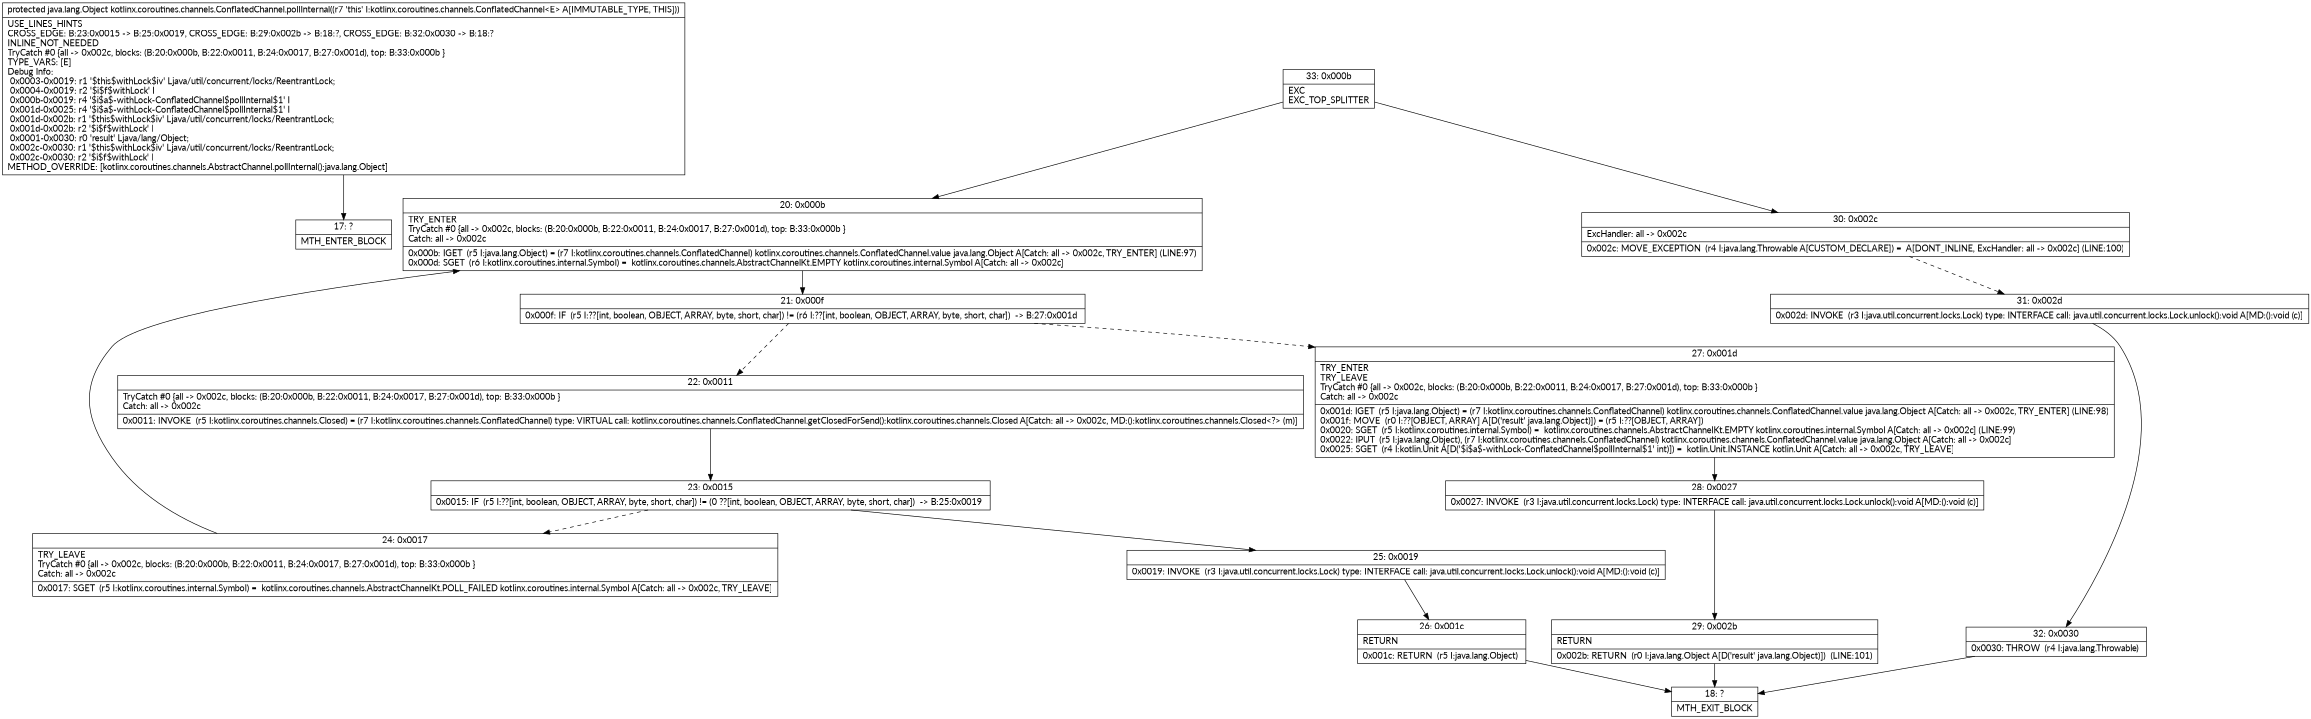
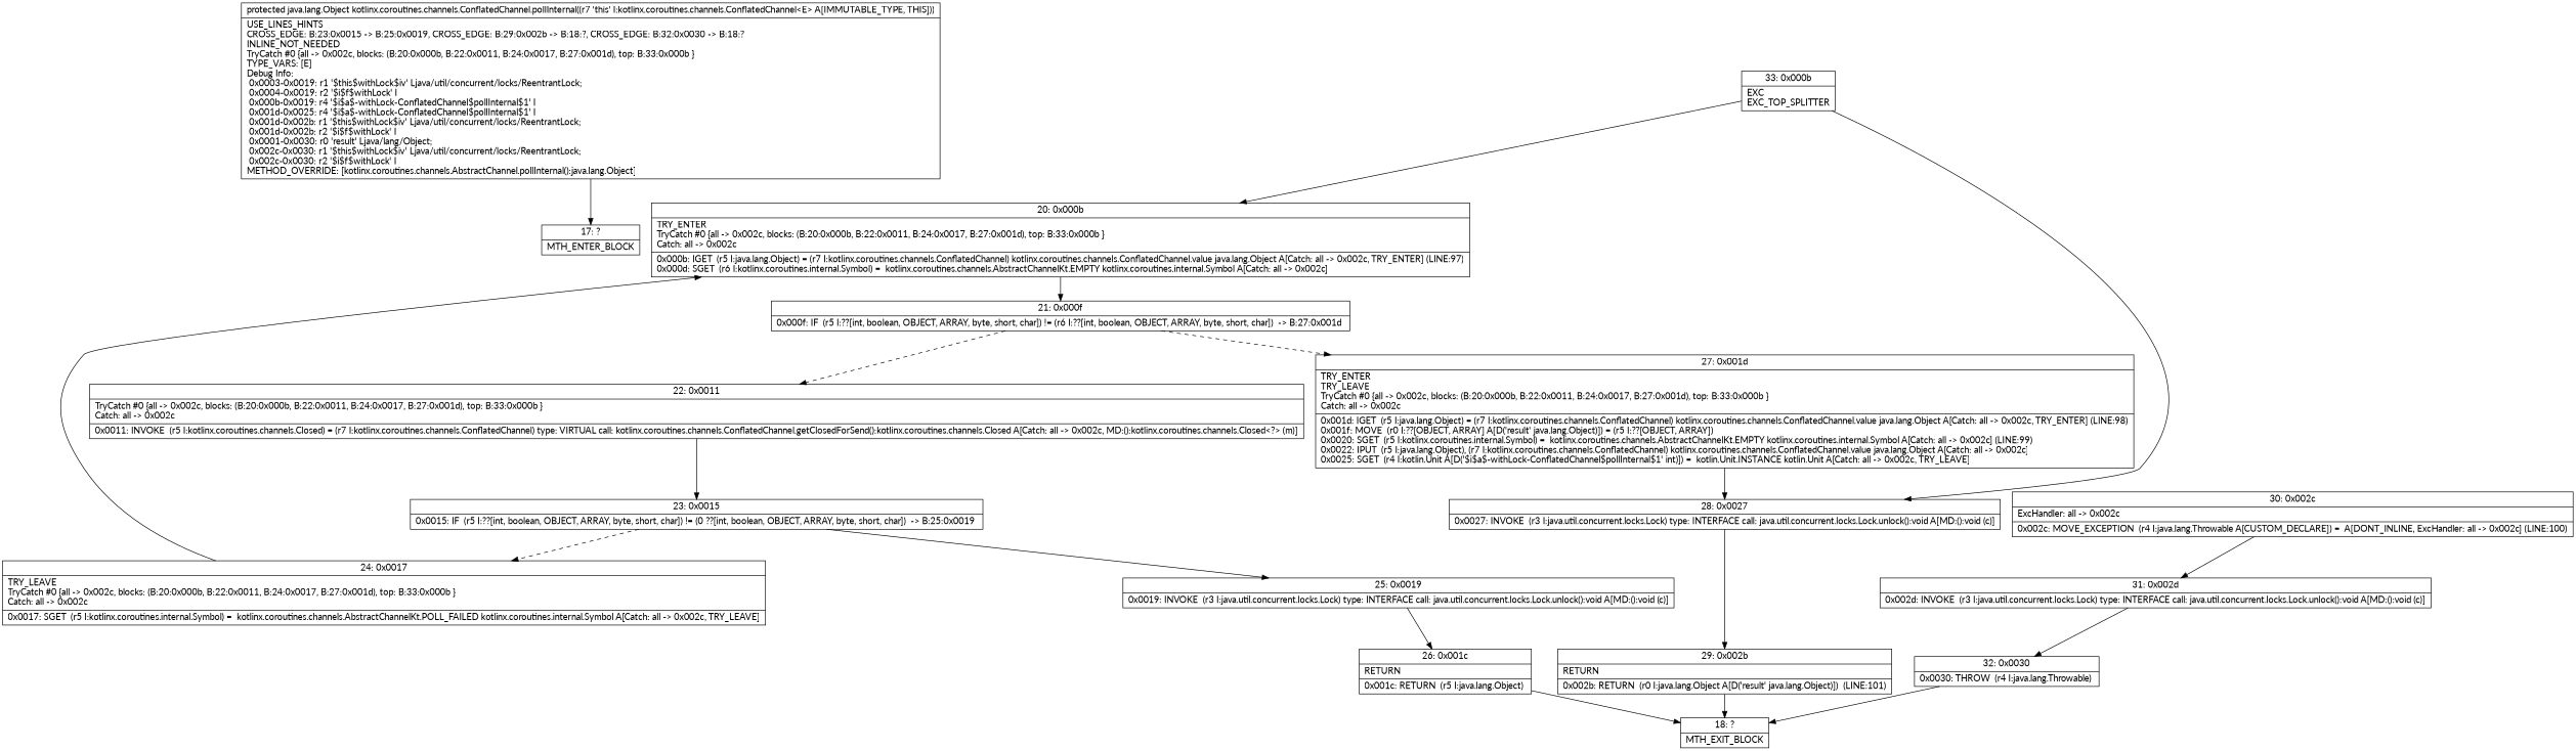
  digraph {
    fontname=Lato
    node [fontname=Lato shape=record]
    edge [fontname=Lato]
    n1 [label="{17\:\ ?|MTH_ENTER_BLOCK\l}"]
    n2 [label="{33\:\ 0x000b|EXC\lEXC_TOP_SPLITTER\l}"]
    n3 [label="{20\:\ 0x000b|TRY_ENTER\lTryCatch #0 \{all \-\> 0x002c, blocks: (B:20:0x000b, B:22:0x0011, B:24:0x0017, B:27:0x001d), top: B:33:0x000b \}\lCatch: all \-\> 0x002c\l|0x000b: IGET  (r5 I:java.lang.Object) = (r7 I:kotlinx.coroutines.channels.ConflatedChannel) kotlinx.coroutines.channels.ConflatedChannel.value java.lang.Object A[Catch: all \-\> 0x002c, TRY_ENTER] (LINE:97)\l0x000d: SGET  (r6 I:kotlinx.coroutines.internal.Symbol) =  kotlinx.coroutines.channels.AbstractChannelKt.EMPTY kotlinx.coroutines.internal.Symbol A[Catch: all \-\> 0x002c]\l}"]
    n4 [label="{30\:\ 0x002c|ExcHandler: all \-\> 0x002c\l|0x002c: MOVE_EXCEPTION  (r4 I:java.lang.Throwable A[CUSTOM_DECLARE]) =  A[DONT_INLINE, ExcHandler: all \-\> 0x002c] (LINE:100)\l}"]
    n5 [label="{21\:\ 0x000f|0x000f: IF  (r5 I:??[int, boolean, OBJECT, ARRAY, byte, short, char]) != (r6 I:??[int, boolean, OBJECT, ARRAY, byte, short, char])  \-\> B:27:0x001d \l}"]
    n6 [label="{31\:\ 0x002d|0x002d: INVOKE  (r3 I:java.util.concurrent.locks.Lock) type: INTERFACE call: java.util.concurrent.locks.Lock.unlock():void A[MD:():void (c)]\l}"]
    n7 [label="{22\:\ 0x0011|TryCatch #0 \{all \-\> 0x002c, blocks: (B:20:0x000b, B:22:0x0011, B:24:0x0017, B:27:0x001d), top: B:33:0x000b \}\lCatch: all \-\> 0x002c\l|0x0011: INVOKE  (r5 I:kotlinx.coroutines.channels.Closed) = (r7 I:kotlinx.coroutines.channels.ConflatedChannel) type: VIRTUAL call: kotlinx.coroutines.channels.ConflatedChannel.getClosedForSend():kotlinx.coroutines.channels.Closed A[Catch: all \-\> 0x002c, MD:():kotlinx.coroutines.channels.Closed\<?\> (m)]\l}"]
    n8 [label="{27\:\ 0x001d|TRY_ENTER\lTRY_LEAVE\lTryCatch #0 \{all \-\> 0x002c, blocks: (B:20:0x000b, B:22:0x0011, B:24:0x0017, B:27:0x001d), top: B:33:0x000b \}\lCatch: all \-\> 0x002c\l|0x001d: IGET  (r5 I:java.lang.Object) = (r7 I:kotlinx.coroutines.channels.ConflatedChannel) kotlinx.coroutines.channels.ConflatedChannel.value java.lang.Object A[Catch: all \-\> 0x002c, TRY_ENTER] (LINE:98)\l0x001f: MOVE  (r0 I:??[OBJECT, ARRAY] A[D('result' java.lang.Object)]) = (r5 I:??[OBJECT, ARRAY]) \l0x0020: SGET  (r5 I:kotlinx.coroutines.internal.Symbol) =  kotlinx.coroutines.channels.AbstractChannelKt.EMPTY kotlinx.coroutines.internal.Symbol A[Catch: all \-\> 0x002c] (LINE:99)\l0x0022: IPUT  (r5 I:java.lang.Object), (r7 I:kotlinx.coroutines.channels.ConflatedChannel) kotlinx.coroutines.channels.ConflatedChannel.value java.lang.Object A[Catch: all \-\> 0x002c]\l0x0025: SGET  (r4 I:kotlin.Unit A[D('$i$a$\-withLock\-ConflatedChannel$pollInternal$1' int)]) =  kotlin.Unit.INSTANCE kotlin.Unit A[Catch: all \-\> 0x002c, TRY_LEAVE]\l}"]
    n9 [label="{23\:\ 0x0015|0x0015: IF  (r5 I:??[int, boolean, OBJECT, ARRAY, byte, short, char]) != (0 ??[int, boolean, OBJECT, ARRAY, byte, short, char])  \-\> B:25:0x0019 \l}"]
    n10 [label="{28\:\ 0x0027|0x0027: INVOKE  (r3 I:java.util.concurrent.locks.Lock) type: INTERFACE call: java.util.concurrent.locks.Lock.unlock():void A[MD:():void (c)]\l}"]
    n11 [label="{24\:\ 0x0017|TRY_LEAVE\lTryCatch #0 \{all \-\> 0x002c, blocks: (B:20:0x000b, B:22:0x0011, B:24:0x0017, B:27:0x001d), top: B:33:0x000b \}\lCatch: all \-\> 0x002c\l|0x0017: SGET  (r5 I:kotlinx.coroutines.internal.Symbol) =  kotlinx.coroutines.channels.AbstractChannelKt.POLL_FAILED kotlinx.coroutines.internal.Symbol A[Catch: all \-\> 0x002c, TRY_LEAVE]\l}"]
    n12 [label="{25\:\ 0x0019|0x0019: INVOKE  (r3 I:java.util.concurrent.locks.Lock) type: INTERFACE call: java.util.concurrent.locks.Lock.unlock():void A[MD:():void (c)]\l}"]
    n13 [label="{26\:\ 0x001c|RETURN\l|0x001c: RETURN  (r5 I:java.lang.Object) \l}"]
    n14 [label="{18\:\ ?|MTH_EXIT_BLOCK\l}"]
    n15 [label="{29\:\ 0x002b|RETURN\l|0x002b: RETURN  (r0 I:java.lang.Object A[D('result' java.lang.Object)])  (LINE:101)\l}"]
    n16 [label="{32\:\ 0x0030|0x0030: THROW  (r4 I:java.lang.Throwable) \l}"]
    n17 [label="{protected java.lang.Object kotlinx.coroutines.channels.ConflatedChannel.pollInternal((r7 'this' I:kotlinx.coroutines.channels.ConflatedChannel\<E\> A[IMMUTABLE_TYPE, THIS]))  | USE_LINES_HINTS\lCROSS_EDGE: B:23:0x0015 \-\> B:25:0x0019, CROSS_EDGE: B:29:0x002b \-\> B:18:?, CROSS_EDGE: B:32:0x0030 \-\> B:18:?\lINLINE_NOT_NEEDED\lTryCatch #0 \{all \-\> 0x002c, blocks: (B:20:0x000b, B:22:0x0011, B:24:0x0017, B:27:0x001d), top: B:33:0x000b \}\lTYPE_VARS: [E]\lDebug Info:\l  0x0003\-0x0019: r1 '$this$withLock$iv' Ljava\/util\/concurrent\/locks\/ReentrantLock;\l  0x0004\-0x0019: r2 '$i$f$withLock' I\l  0x000b\-0x0019: r4 '$i$a$\-withLock\-ConflatedChannel$pollInternal$1' I\l  0x001d\-0x0025: r4 '$i$a$\-withLock\-ConflatedChannel$pollInternal$1' I\l  0x001d\-0x002b: r1 '$this$withLock$iv' Ljava\/util\/concurrent\/locks\/ReentrantLock;\l  0x001d\-0x002b: r2 '$i$f$withLock' I\l  0x0001\-0x0030: r0 'result' Ljava\/lang\/Object;\l  0x002c\-0x0030: r1 '$this$withLock$iv' Ljava\/util\/concurrent\/locks\/ReentrantLock;\l  0x002c\-0x0030: r2 '$i$f$withLock' I\lMETHOD_OVERRIDE: [kotlinx.coroutines.channels.AbstractChannel.pollInternal():java.lang.Object]\l}"]
    n2 -> n3
-   n2 -> n4
+   n2 -> n10
    n3 -> n5
-   n4 -> n6 [style=dashed]
+   n4 -> n6
    n5 -> n7 [style=dashed]
    n5 -> n8 [style=dashed]
    n6 -> n16
    n7 -> n9
    n8 -> n10
    n9 -> n11 [style=dashed]
    n9 -> n12
    n10 -> n15
    n11 -> n3
    n12 -> n13
    n13 -> n14
    n15 -> n14
    n16 -> n14
    n17 -> n1
  }
